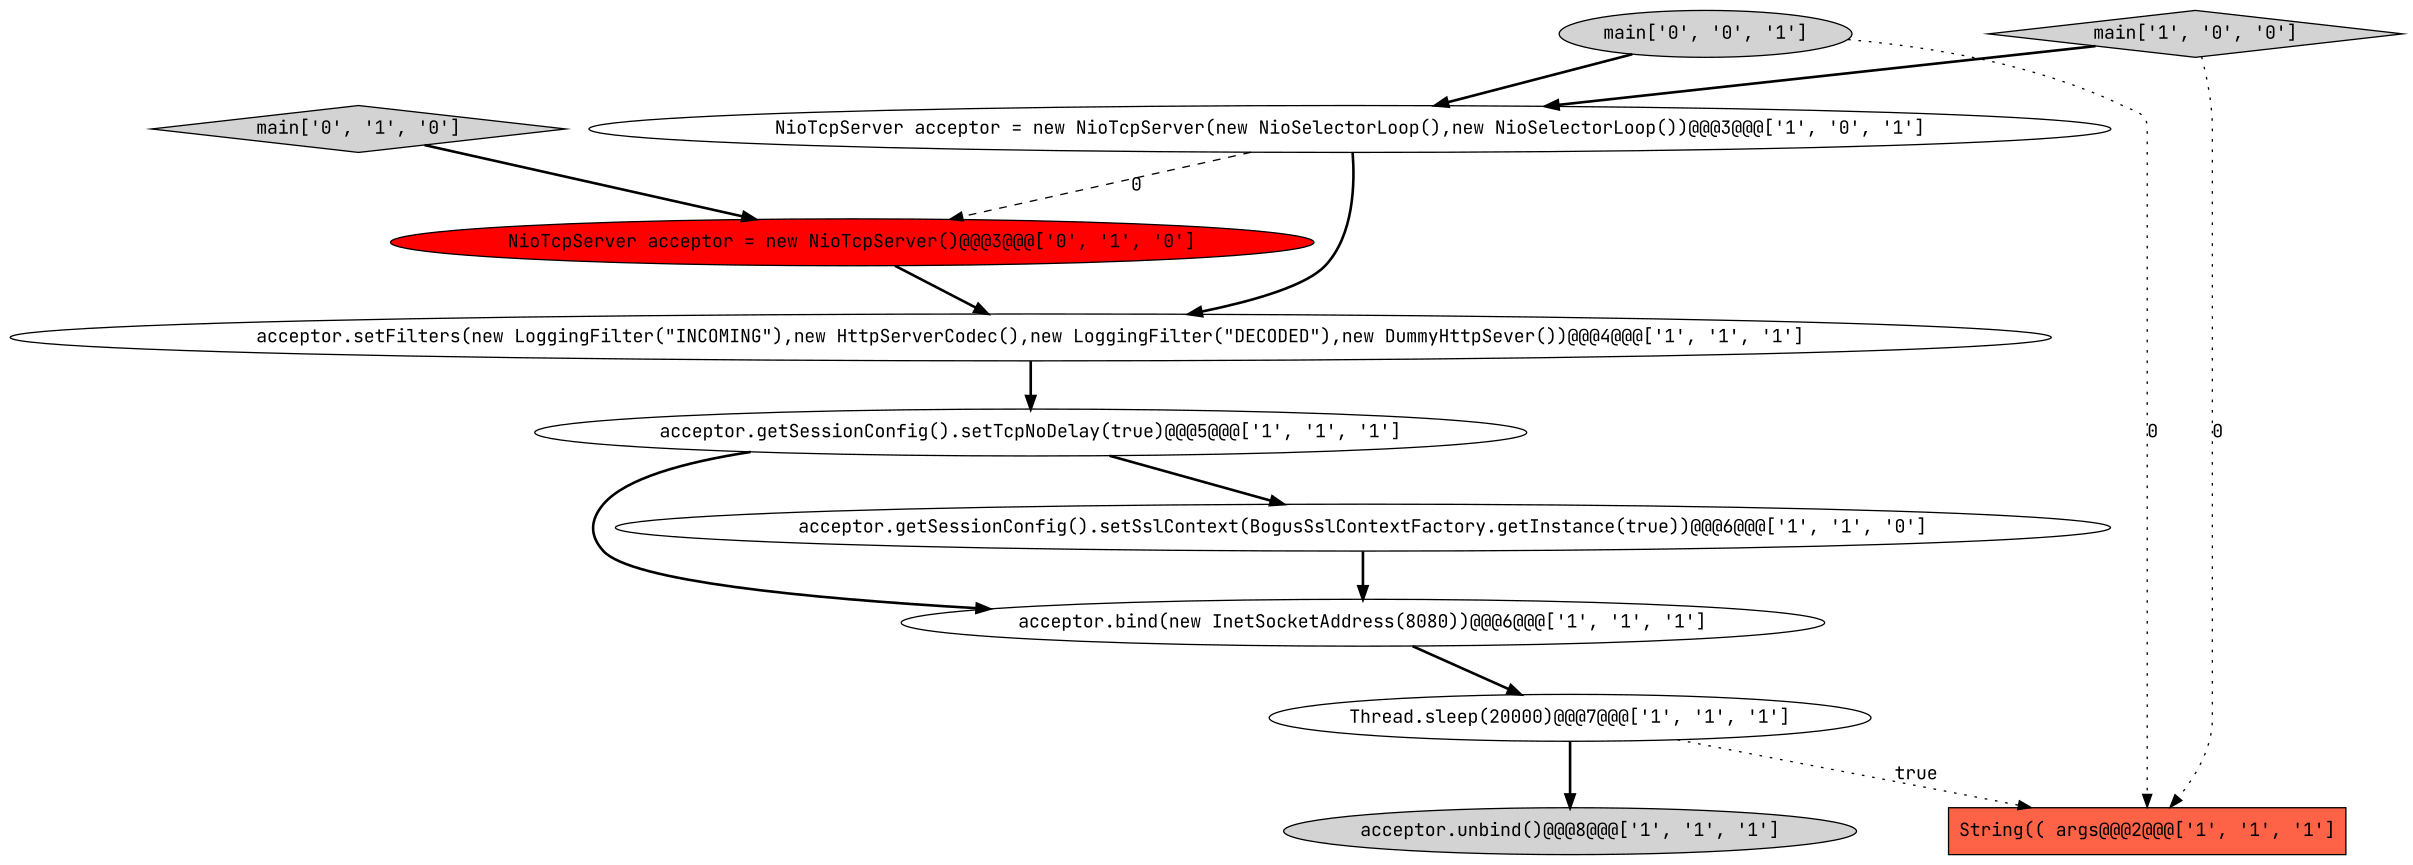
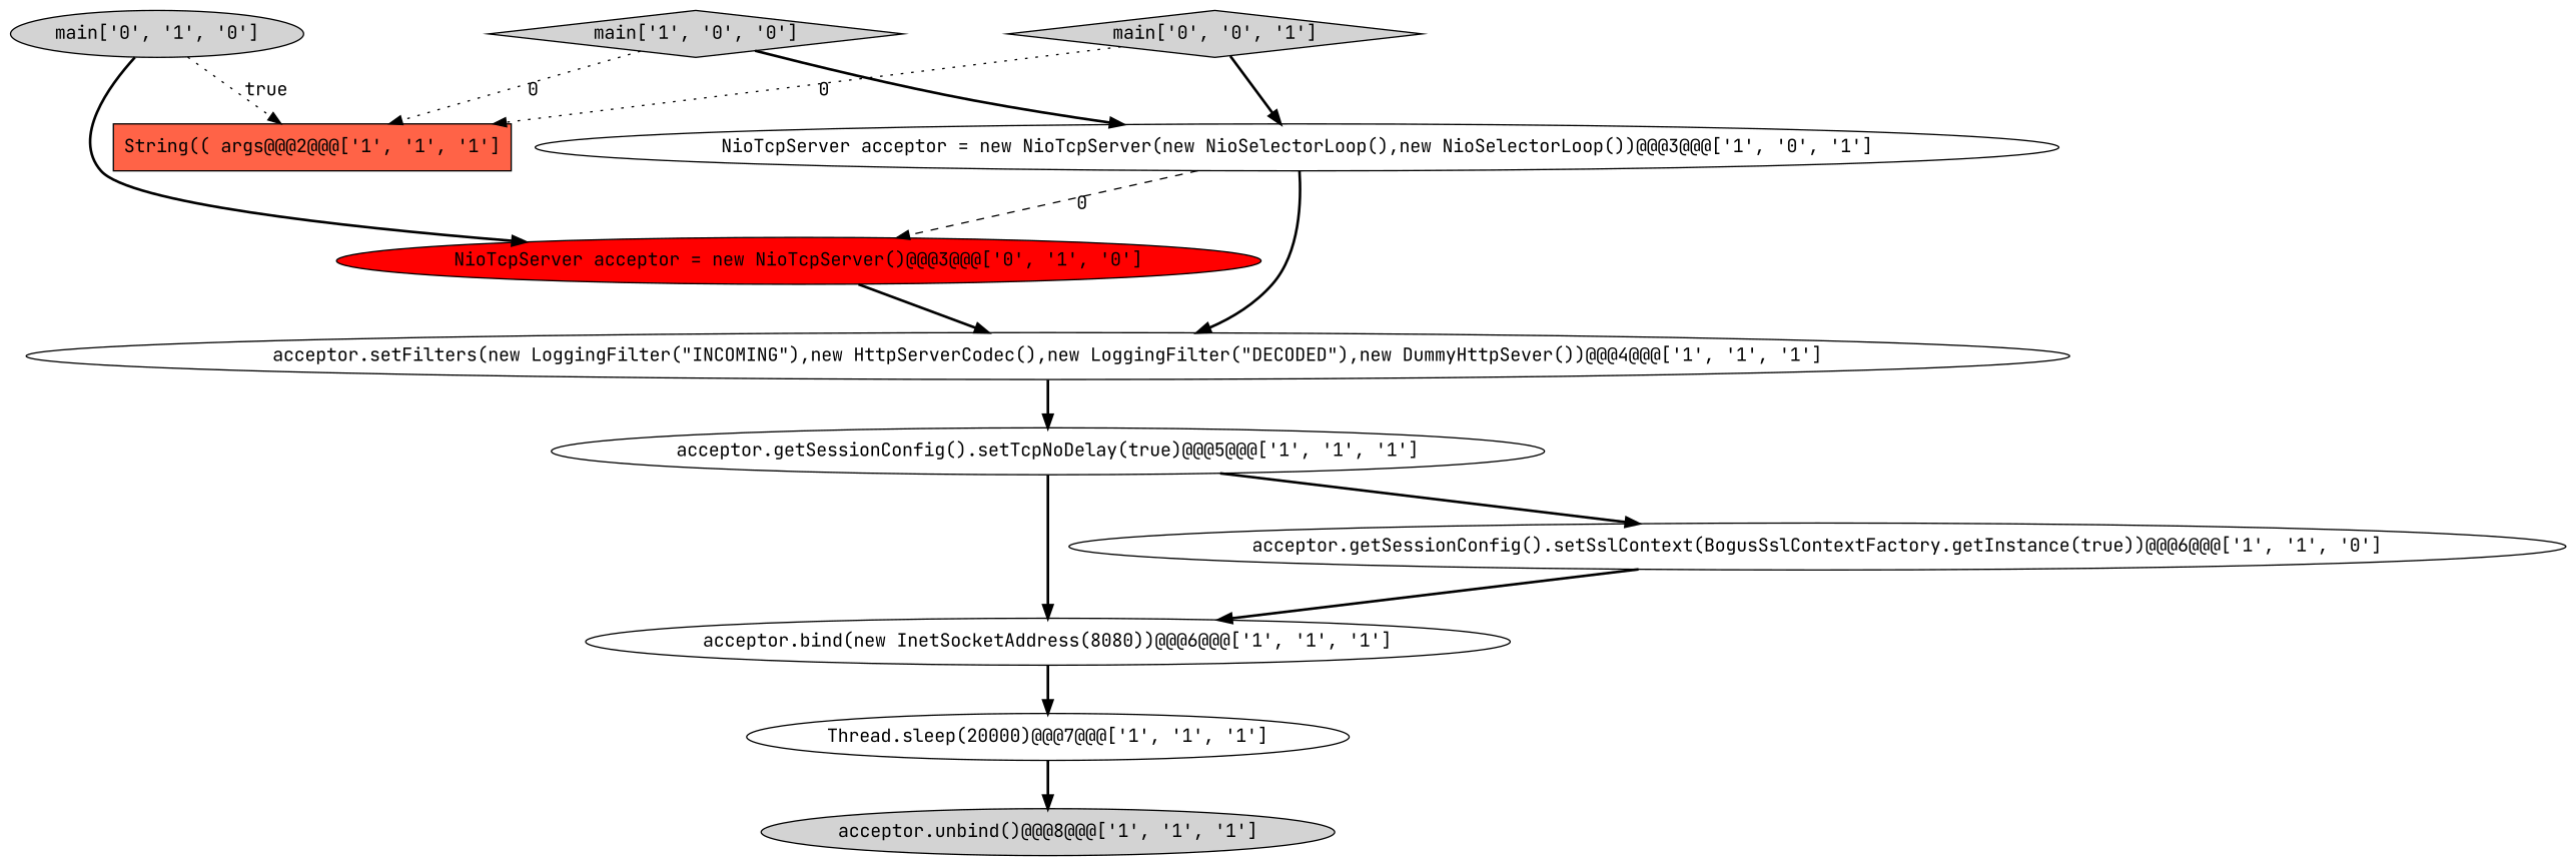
  digraph {
    fontname="JetBrains Mono"
    node [fillcolor=white fontname="JetBrains Mono" shape=ellipse style=filled]
    edge [fontname="JetBrains Mono" style=bold]
    n1 [label="acceptor.bind(new InetSocketAddress(8080))@@@6@@@['1', '1', '1']"]
    n2 [label="Thread.sleep(20000)@@@7@@@['1', '1', '1']"]
    n3 [fillcolor=lightgray label="acceptor.unbind()@@@8@@@['1', '1', '1']"]
    n4 [fillcolor=tomato label="String(( args@@@2@@@['1', '1', '1']" shape=box]
    n5 [label="acceptor.getSessionConfig().setTcpNoDelay(true)@@@5@@@['1', '1', '1']"]
    n6 [label="acceptor.getSessionConfig().setSslContext(BogusSslContextFactory.getInstance(true))@@@6@@@['1', '1', '0']"]
    n7 [label="NioTcpServer acceptor = new NioTcpServer(new NioSelectorLoop(),new NioSelectorLoop())@@@3@@@['1', '0', '1']"]
    n8 [fillcolor=red label="NioTcpServer acceptor = new NioTcpServer()@@@3@@@['0', '1', '0']"]
    n9 [label="acceptor.setFilters(new LoggingFilter(\"INCOMING\"),new HttpServerCodec(),new LoggingFilter(\"DECODED\"),new DummyHttpSever())@@@4@@@['1', '1', '1']"]
-   n10 [fillcolor=lightgray label="main['0', '1', '0']" shape=diamond]
-   n11 [fillcolor=lightgray label="main['0', '0', '1']"]
+   n10 [fillcolor=lightgray label="main['0', '1', '0']"]
+   n11 [fillcolor=lightgray label="main['0', '0', '1']" shape=diamond]
    n12 [fillcolor=lightgray label="main['1', '0', '0']" shape=diamond]
    n1 -> n2
    n2 -> n3
    n5 -> n1
    n5 -> n6
    n6 -> n1
    n7 -> n8 [label=0 style=dashed]
    n7 -> n9
    n8 -> n9
    n9 -> n5
-   n2 -> n4 [label=true style=dotted]
+   n10 -> n4 [label=true style=dotted]
    n10 -> n8
    n11 -> n4 [label=0 style=dotted]
    n11 -> n7
    n12 -> n4 [label=0 style=dotted]
    n12 -> n7
  }
